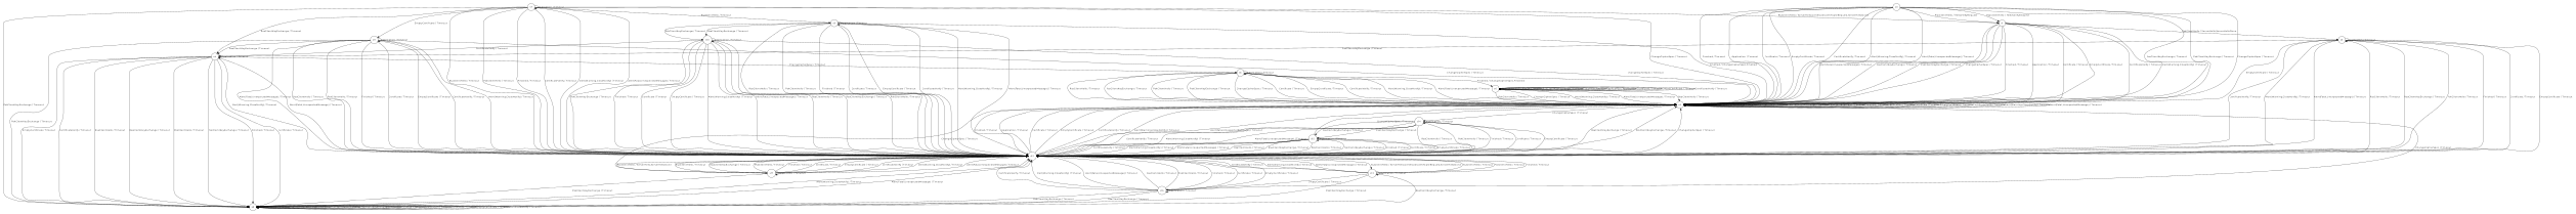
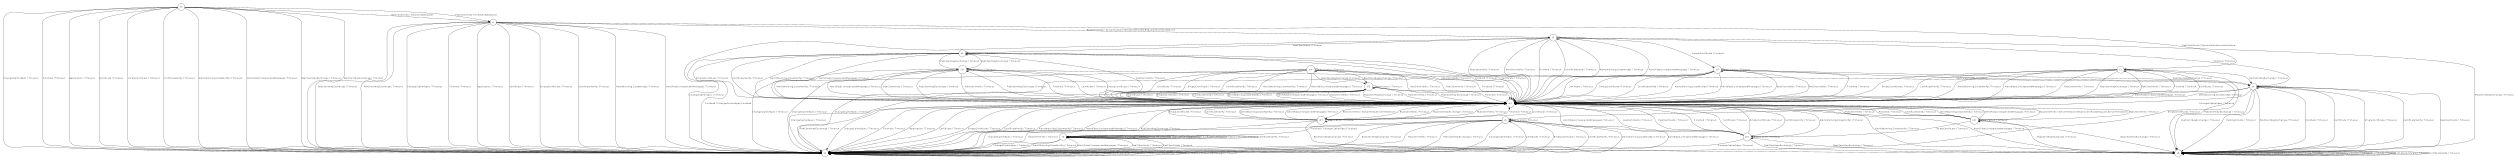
  digraph {
    fontname=Montserrat
    node [fontname=Montserrat shape=circle]
    edge [fontname=Montserrat]
    n1 [label=s0]
    n2 [label=s1]
    n3 [label=s2]
    n4 [label=s3]
    n5 [label=s7]
    n6 [label=s4]
    n7 [label=s12]
    n8 [label=s8]
    n9 [label=s9]
    n10 [label=s11]
    n11 [label=s5]
    n12 [label=s13]
    n13 [label=s17]
    n14 [label=s6]
    n15 [label=s10]
    n16 [label=s16]
    n17 [label=s14]
    n18 [label=s15]
    n1 -> n2 [label="RsaClientHello / HelloVerifyRequest"]
    n1 -> n2 [label="PskClientHello / HelloVerifyRequest"]
    n1 -> n3 [label="RsaClientKeyExchange / Timeout"]
    n1 -> n3 [label="PskClientKeyExchange / Timeout"]
    n1 -> n3 [label="ChangeCipherSpec / Timeout"]
    n1 -> n3 [label="Finished / Timeout"]
    n1 -> n3 [label="Application / Timeout"]
    n1 -> n3 [label="Certificate / Timeout"]
    n1 -> n3 [label="EmptyCertificate / Timeout"]
    n1 -> n3 [label="CertificateVerify / Timeout"]
    n1 -> n3 [label="Alert(Warning,CloseNotify) / Timeout"]
    n1 -> n3 [label="Alert(Fatal,UnexpectedMessage) / Timeout"]
    n2 -> n3 [label="RsaClientKeyExchange / Timeout"]
    n2 -> n3 [label="PskClientKeyExchange / Timeout"]
    n2 -> n3 [label="ChangeCipherSpec / Timeout"]
    n2 -> n3 [label="Finished / Timeout"]
    n2 -> n3 [label="Application / Timeout"]
    n2 -> n3 [label="Certificate / Timeout"]
    n2 -> n3 [label="EmptyCertificate / Timeout"]
    n2 -> n3 [label="CertificateVerify / Timeout"]
    n2 -> n3 [label="Alert(Warning,CloseNotify) / Timeout"]
    n2 -> n3 [label="Alert(Fatal,UnexpectedMessage) / Timeout"]
    n2 -> n4 [label="PskClientHello / ServerHello,ServerHelloDone"]
-   n5 -> n2 [label="RsaClientHello / ServerHello,Certificate,CertificateRequest,ServerHelloDone"]
+   n2 -> n5 [label="RsaClientHello / ServerHello,Certificate,CertificateRequest,ServerHelloDone"]
    n3 -> n3 [label="RsaClientHello / Timeout"]
    n3 -> n3 [label="RsaClientKeyExchange / Timeout"]
    n3 -> n3 [label="PskClientHello / Timeout"]
    n3 -> n3 [label="PskClientKeyExchange / Timeout"]
    n3 -> n3 [label="ChangeCipherSpec / Timeout"]
    n3 -> n3 [label="Finished / Timeout"]
    n3 -> n3 [label="Application / Timeout"]
    n3 -> n3 [label="Certificate / Timeout"]
    n3 -> n3 [label="EmptyCertificate / Timeout"]
    n3 -> n3 [label="CertificateVerify / Timeout"]
    n3 -> n3 [label="Alert(Warning,CloseNotify) / Timeout"]
    n3 -> n3 [label="Alert(Fatal,UnexpectedMessage) / Timeout"]
    n4 -> n3 [label="EmptyCertificate / Timeout"]
    n4 -> n4 [label="Application / Timeout"]
    n4 -> n6 [label="PskClientKeyExchange / Timeout"]
    n4 -> n7 [label="RsaClientHello / Timeout"]
    n4 -> n7 [label="RsaClientKeyExchange / Timeout"]
    n4 -> n7 [label="PskClientHello / Timeout"]
    n4 -> n7 [label="Finished / Timeout"]
    n4 -> n7 [label="Certificate / Timeout"]
    n4 -> n7 [label="EmptyCertificate / Timeout"]
    n4 -> n7 [label="CertificateVerify / Timeout"]
    n4 -> n7 [label="Alert(Warning,CloseNotify) / Timeout"]
    n4 -> n7 [label="Alert(Fatal,UnexpectedMessage) / Timeout"]
    n5 -> n3 [label="ChangeCipherSpec / Timeout"]
    n5 -> n5 [label="Application / Timeout"]
-   n5 -> n6 [label="RsaClientKeyExchange / Timeout"]
+   n5 -> n6 [label="Finished / Timeout"]
    n5 -> n7 [label="RsaClientHello / Timeout"]
    n5 -> n7 [label="PskClientHello / Timeout"]
    n5 -> n7 [label="Finished / Timeout"]
    n5 -> n7 [label="CertificateVerify / Timeout"]
    n5 -> n7 [label="Alert(Warning,CloseNotify) / Timeout"]
    n5 -> n7 [label="Alert(Fatal,UnexpectedMessage) / Timeout"]
    n5 -> n8 [label="PskClientKeyExchange / Timeout"]
    n5 -> n9 [label="RsaClientHello / Timeout"]
    n5 -> n10 [label="EmptyCertificate / Timeout"]
    n6 -> n6 [label="Application / Timeout"]
    n6 -> n7 [label="Alert(Warning,CloseNotify) / Timeout"]
    n6 -> n7 [label="Alert(Fatal,UnexpectedMessage) / Timeout"]
    n6 -> n8 [label="RsaClientHello / Timeout"]
    n6 -> n8 [label="RsaClientKeyExchange / Timeout"]
    n6 -> n8 [label="PskClientHello / Timeout"]
    n6 -> n8 [label="PskClientKeyExchange / Timeout"]
    n6 -> n8 [label="Finished / Timeout"]
    n6 -> n8 [label="Certificate / Timeout"]
    n6 -> n8 [label="EmptyCertificate / Timeout"]
    n6 -> n8 [label="CertificateVerify / Timeout"]
    n6 -> n11 [label="ChangeCipherSpec / Timeout"]
    n7 -> n3 [label="RsaClientKeyExchange / Timeout"]
    n7 -> n3 [label="PskClientKeyExchange / Timeout"]
    n7 -> n3 [label="ChangeCipherSpec / Timeout"]
    n7 -> n3 [label="Finished / Timeout"]
    n7 -> n3 [label="Application / Timeout"]
    n7 -> n3 [label="Certificate / Timeout"]
    n7 -> n3 [label="EmptyCertificate / Timeout"]
    n7 -> n3 [label="CertificateVerify / Timeout"]
    n7 -> n3 [label="Alert(Warning,CloseNotify) / Timeout"]
    n7 -> n3 [label="Alert(Fatal,UnexpectedMessage) / Timeout"]
    n7 -> n12 [label="RsaClientHello / ServerHello,Certificate,CertificateRequest,ServerHelloDone"]
    n7 -> n13 [label="PskClientHello / ServerHello,ServerHelloDone"]
    n8 -> n7 [label="Alert(Warning,CloseNotify) / Timeout"]
    n8 -> n7 [label="Alert(Fatal,UnexpectedMessage) / Timeout"]
    n8 -> n8 [label="RsaClientHello / Timeout"]
    n8 -> n8 [label="RsaClientKeyExchange / Timeout"]
    n8 -> n8 [label="PskClientHello / Timeout"]
    n8 -> n8 [label="PskClientKeyExchange / Timeout"]
    n8 -> n8 [label="Finished / Timeout"]
    n8 -> n8 [label="Application / Timeout"]
    n8 -> n8 [label="Certificate / Timeout"]
    n8 -> n8 [label="EmptyCertificate / Timeout"]
    n8 -> n8 [label="CertificateVerify / Timeout"]
    n9 -> n3 [label="Finished / ChangeCipherSpec,Finished"]
    n9 -> n7 [label="RsaClientHello / Timeout"]
    n9 -> n7 [label="PskClientHello / Timeout"]
    n9 -> n7 [label="Finished / Timeout"]
    n9 -> n7 [label="Certificate / Timeout"]
    n9 -> n7 [label="EmptyCertificate / Timeout"]
    n9 -> n7 [label="CertificateVerify / Timeout"]
    n9 -> n7 [label="Alert(Warning,CloseNotify) / Timeout"]
    n9 -> n7 [label="Alert(Fatal,UnexpectedMessage) / Timeout"]
    n9 -> n9 [label="Application / Timeout"]
    n9 -> n15 [label="RsaClientKeyExchange / Timeout"]
    n9 -> n15 [label="PskClientKeyExchange / Timeout"]
    n10 -> n3 [label="ChangeCipherSpec / Timeout"]
    n10 -> n6 [label="RsaClientKeyExchange / Timeout"]
    n10 -> n7 [label="RsaClientHello / Timeout"]
    n10 -> n7 [label="PskClientHello / Timeout"]
    n10 -> n7 [label="Finished / Timeout"]
    n10 -> n7 [label="Certificate / Timeout"]
    n10 -> n7 [label="EmptyCertificate / Timeout"]
    n10 -> n7 [label="CertificateVerify / Timeout"]
    n10 -> n7 [label="Alert(Warning,CloseNotify) / Timeout"]
    n10 -> n7 [label="Alert(Fatal,UnexpectedMessage) / Timeout"]
    n10 -> n8 [label="PskClientKeyExchange / Timeout"]
    n10 -> n10 [label="Application / Timeout"]
    n11 -> n3 [label="RsaClientHello / Timeout"]
    n11 -> n3 [label="RsaClientKeyExchange / Timeout"]
    n11 -> n3 [label="PskClientHello / Timeout"]
    n11 -> n3 [label="PskClientKeyExchange / Timeout"]
    n11 -> n3 [label="ChangeCipherSpec / Timeout"]
    n11 -> n3 [label="Certificate / Timeout"]
    n11 -> n3 [label="EmptyCertificate / Timeout"]
    n11 -> n3 [label="CertificateVerify / Timeout"]
    n11 -> n3 [label="Alert(Warning,CloseNotify) / Timeout"]
    n11 -> n3 [label="Alert(Fatal,UnexpectedMessage) / Timeout"]
    n11 -> n11 [label="Application / Timeout"]
    n11 -> n14 [label="Finished / ChangeCipherSpec,Finished"]
    n12 -> n7 [label="RsaClientHello / Timeout"]
    n12 -> n7 [label="PskClientHello / Timeout"]
    n12 -> n7 [label="Finished / Timeout"]
    n12 -> n7 [label="CertificateVerify / Timeout"]
    n12 -> n7 [label="Alert(Warning,CloseNotify) / Timeout"]
    n12 -> n7 [label="Alert(Fatal,UnexpectedMessage) / Timeout"]
    n12 -> n8 [label="RsaClientKeyExchange / Timeout"]
    n12 -> n8 [label="PskClientKeyExchange / Timeout"]
    n12 -> n12 [label="Application / Timeout"]
    n12 -> n16 [label="EmptyCertificate / Timeout"]
    n13 -> n3 [label="ChangeCipherSpec / Timeout"]
    n13 -> n7 [label="RsaClientHello / Timeout"]
    n13 -> n7 [label="RsaClientKeyExchange / Timeout"]
    n13 -> n7 [label="PskClientHello / Timeout"]
    n13 -> n7 [label="Finished / Timeout"]
    n13 -> n7 [label="Certificate / Timeout"]
    n13 -> n7 [label="EmptyCertificate / Timeout"]
    n13 -> n7 [label="CertificateVerify / Timeout"]
    n13 -> n7 [label="Alert(Warning,CloseNotify) / Timeout"]
    n13 -> n7 [label="Alert(Fatal,UnexpectedMessage) / Timeout"]
    n13 -> n8 [label="PskClientKeyExchange / Timeout"]
    n13 -> n13 [label="Application / Timeout"]
    n14 -> n3 [label="RsaClientHello / Timeout"]
    n14 -> n3 [label="PskClientHello / Timeout"]
    n14 -> n3 [label="ChangeCipherSpec / Timeout"]
    n14 -> n3 [label="Alert(Warning,CloseNotify) / Timeout"]
    n14 -> n3 [label="Alert(Fatal,UnexpectedMessage) / Timeout"]
    n14 -> n14 [label="RsaClientKeyExchange / Timeout"]
    n14 -> n14 [label="PskClientKeyExchange / Timeout"]
    n14 -> n14 [label="Finished / Timeout"]
    n14 -> n14 [label="Application / Application"]
    n14 -> n14 [label="Certificate / Timeout"]
    n14 -> n14 [label="EmptyCertificate / Timeout"]
    n14 -> n14 [label="CertificateVerify / Timeout"]
    n15 -> n3 [label="ChangeCipherSpec / Timeout"]
    n15 -> n6 [label="CertificateVerify / Timeout"]
    n15 -> n7 [label="RsaClientHello / Timeout"]
    n15 -> n7 [label="RsaClientKeyExchange / Timeout"]
    n15 -> n7 [label="PskClientHello / Timeout"]
    n15 -> n7 [label="PskClientKeyExchange / Timeout"]
    n15 -> n7 [label="Finished / Timeout"]
    n15 -> n7 [label="Certificate / Timeout"]
    n15 -> n7 [label="EmptyCertificate / Timeout"]
    n15 -> n7 [label="Alert(Warning,CloseNotify) / Timeout"]
    n15 -> n7 [label="Alert(Fatal,UnexpectedMessage) / Timeout"]
    n15 -> n15 [label="Application / Timeout"]
    n16 -> n3 [label="ChangeCipherSpec / Timeout"]
    n16 -> n7 [label="RsaClientHello / Timeout"]
    n16 -> n7 [label="PskClientHello / Timeout"]
    n16 -> n7 [label="Finished / Timeout"]
    n16 -> n7 [label="Certificate / Timeout"]
    n16 -> n7 [label="EmptyCertificate / Timeout"]
    n16 -> n7 [label="CertificateVerify / Timeout"]
    n16 -> n7 [label="Alert(Warning,CloseNotify) / Timeout"]
    n16 -> n7 [label="Alert(Fatal,UnexpectedMessage) / Timeout"]
    n16 -> n8 [label="RsaClientKeyExchange / Timeout"]
    n16 -> n8 [label="PskClientKeyExchange / Timeout"]
    n16 -> n16 [label="Application / Timeout"]
-   n3 -> n17 [label="ChangeCipherSpec / Timeout"]
+   n17 -> n3 [label="ChangeCipherSpec / Timeout"]
    n17 -> n7 [label="RsaClientHello / Timeout"]
    n17 -> n7 [label="PskClientHello / Timeout"]
    n17 -> n7 [label="Finished / Timeout"]
    n17 -> n7 [label="Certificate / Timeout"]
    n17 -> n7 [label="EmptyCertificate / Timeout"]
    n17 -> n7 [label="CertificateVerify / Timeout"]
    n17 -> n7 [label="Alert(Warning,CloseNotify) / Timeout"]
    n17 -> n7 [label="Alert(Fatal,UnexpectedMessage) / Timeout"]
    n17 -> n17 [label="Application / Timeout"]
    n17 -> n18 [label="RsaClientKeyExchange / Timeout"]
    n17 -> n18 [label="PskClientKeyExchange / Timeout"]
    n18 -> n3 [label="ChangeCipherSpec / Timeout"]
    n18 -> n7 [label="RsaClientHello / Timeout"]
    n18 -> n7 [label="RsaClientKeyExchange / Timeout"]
    n18 -> n7 [label="PskClientHello / Timeout"]
    n18 -> n7 [label="PskClientKeyExchange / Timeout"]
    n18 -> n7 [label="Finished / Timeout"]
    n18 -> n7 [label="Certificate / Timeout"]
    n18 -> n7 [label="EmptyCertificate / Timeout"]
    n18 -> n7 [label="CertificateVerify / Timeout"]
    n18 -> n7 [label="Alert(Warning,CloseNotify) / Timeout"]
    n18 -> n7 [label="Alert(Fatal,UnexpectedMessage) / Timeout"]
    n18 -> n18 [label="Application / Timeout"]
  }
